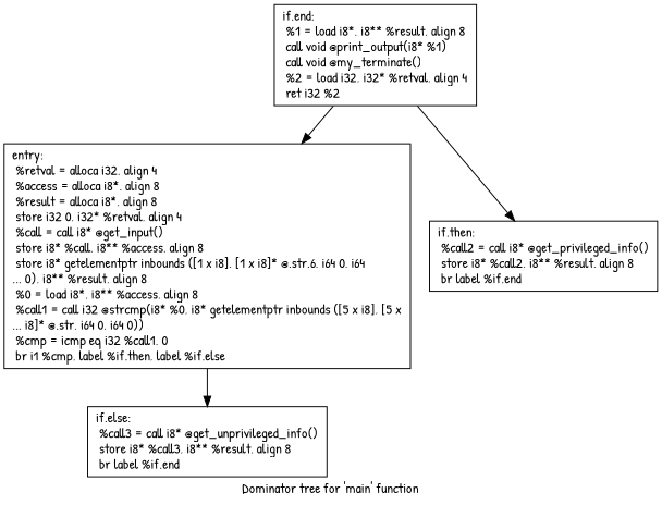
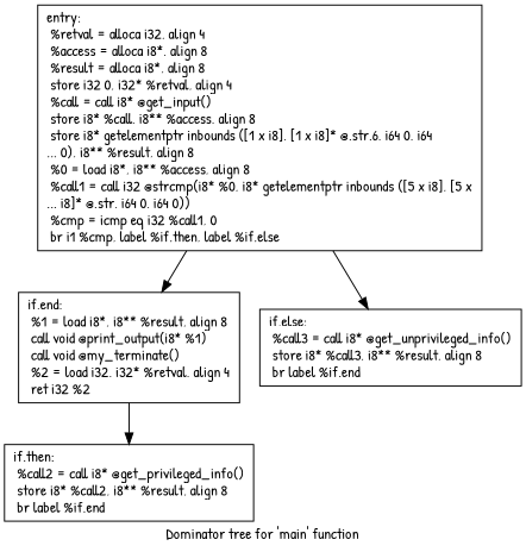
  digraph {
    fontname="Patrick Hand"
    label="Dominator tree for 'main' function"
    node [fontname="Patrick Hand" shape=record]
    edge [fontname="Patrick Hand"]
    n1 [label="{entry:\l  %retval = alloca i32, align 4\l  %access = alloca i8*, align 8\l  %result = alloca i8*, align 8\l  store i32 0, i32* %retval, align 4\l  %call = call i8* @get_input()\l  store i8* %call, i8** %access, align 8\l  store i8* getelementptr inbounds ([1 x i8], [1 x i8]* @.str.6, i64 0, i64\l... 0), i8** %result, align 8\l  %0 = load i8*, i8** %access, align 8\l  %call1 = call i32 @strcmp(i8* %0, i8* getelementptr inbounds ([5 x i8], [5 x\l... i8]* @.str, i64 0, i64 0))\l  %cmp = icmp eq i32 %call1, 0\l  br i1 %cmp, label %if.then, label %if.else\l}"]
    n2 [label="{if.end:                                           \l  %1 = load i8*, i8** %result, align 8\l  call void @print_output(i8* %1)\l  call void @my_terminate()\l  %2 = load i32, i32* %retval, align 4\l  ret i32 %2\l}"]
    n3 [label="{if.else:                                          \l  %call3 = call i8* @get_unprivileged_info()\l  store i8* %call3, i8** %result, align 8\l  br label %if.end\l}"]
    n4 [label="{if.then:                                          \l  %call2 = call i8* @get_privileged_info()\l  store i8* %call2, i8** %result, align 8\l  br label %if.end\l}"]
-   n2 -> n1
+   n1 -> n2
    n1 -> n3
    n2 -> n4
  }
